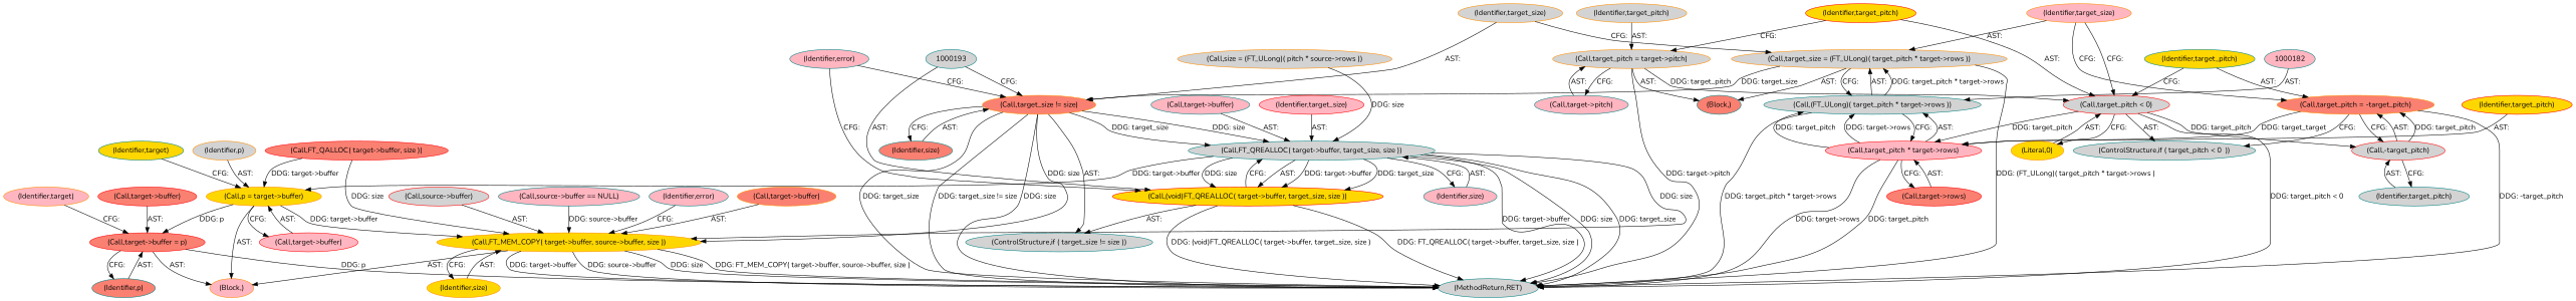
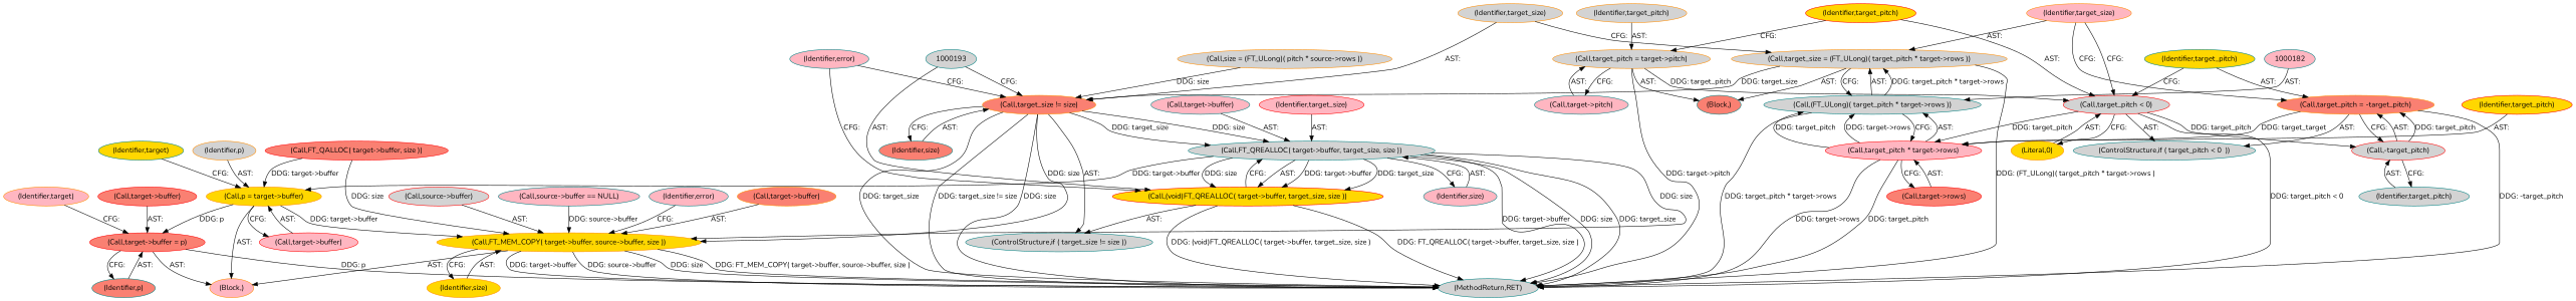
  digraph {
    fontname=Nunito
    node [color=teal fillcolor=lightgrey fontname=Nunito style=filled]
    edge [fontname=Nunito]
    n1 [color=darkorange label="(Call,target_size = (FT_ULong)( target_pitch * target->rows ))"]
    n2 [label="(Call,(FT_ULong)( target_pitch * target->rows ))"]
    n3 [color=darkorange fillcolor=salmon label="(Call,target_size != size)"]
    n4 [label="(MethodReturn,RET)"]
    n5 [fillcolor=salmon label="(Block,)"]
    n6 [color=red fillcolor=lightpink label="(Call,target_pitch * target->rows)"]
    n7 [label="(Call,FT_QREALLOC( target->buffer, target_size, size ))"]
    n8 [color=darkorange fillcolor=gold label="(Call,FT_MEM_COPY( target->buffer, source->buffer, size ))"]
    n9 [label="(ControlStructure,if ( target_size != size ))"]
    n10 [fillcolor=salmon label="(Identifier,size)"]
    n11 [color=red fillcolor=salmon label="(Call,target->rows)"]
    n12 [color=darkorange fillcolor=salmon label="(Call,target_pitch = -target_pitch)"]
    n13 [color=red label="(Call,-target_pitch)"]
    n14 [label="(ControlStructure,if ( target_pitch < 0  ))"]
    n15 [label="(Identifier,target_pitch)"]
    n16 [color=red label="(Call,target_pitch < 0)"]
    n17 [color=darkorange fillcolor=gold label="(Literal,0)"]
    n18 [color=darkorange label="(Call,target_pitch = target->pitch)"]
    n19 [fillcolor=lightpink label="(Call,target->pitch)"]
    n20 [color=red fillcolor=gold label="(Call,(void)FT_QREALLOC( target->buffer, target_size, size ))"]
    n21 [color=darkorange fillcolor=gold label="(Call,p = target->buffer)"]
    n22 [fillcolor=lightpink label="(Identifier,size)"]
    n23 [color=darkorange fillcolor=lightpink label="(Block,)"]
    n24 [color=darkorange fillcolor=gold label="(Identifier,size)"]
    n25 [color=red fillcolor=salmon label="(Call,target->buffer = p)"]
    n26 [color=red fillcolor=lightpink label="(Call,target->buffer)"]
    n27 [fillcolor=salmon label="(Identifier,p)"]
    n28 [fillcolor=lightpink label="(Call,target->buffer)"]
    n29 [color=darkorange fillcolor=lightpink label="(Identifier,target)"]
    n30 [color=red label="(Call,source->buffer)"]
    n31 [color=darkorange fillcolor=lightpink label="(Identifier,target_size)"]
    n32 [fillcolor=gold label="(Identifier,target)"]
    n33 [fillcolor=gold label="(Identifier,target_pitch)"]
    n34 [color=red fillcolor=lightpink label="(Identifier,target_size)"]
    n35 [fillcolor=lightpink label="(Call,source->buffer == NULL)"]
    n36 [color=darkorange label="(Identifier,target_size)"]
    n37 [color=darkorange label="(Call,size = (FT_ULong)( pitch * source->rows ))"]
    n38 [color=darkorange label="(Identifier,p)"]
    n39 [fillcolor=lightpink label="(Identifier,error)"]
    n40 [fillcolor=lightpink label="(Identifier,error)"]
    n41 [color=red fillcolor=gold label="(Identifier,target_pitch)"]
    n42 [color=darkorange fillcolor=salmon label="(Call,target->buffer)"]
    n43 [color=red fillcolor=salmon label="(Call,target->buffer)"]
    n44 [color=red fillcolor=salmon label="(Call,FT_QALLOC( target->buffer, size ))"]
    n45 [color=darkorange label="(Identifier,target_pitch)"]
    n46 [color=red fillcolor=gold label="(Identifier,target_pitch)"]
    1000182 [fillcolor=lightpink]
    1000193
    n1 -> n2 [label="CFG: "]
    n1 -> n3 [label="DDG: target_size"]
    n1 -> n4 [label="DDG: (FT_ULong)( target_pitch * target->rows )"]
    n1 -> n5 [label="AST: "]
    n2 -> n1 [label="AST: "]
    n2 -> n1 [label="DDG: target_pitch * target->rows"]
    n2 -> n4 [label="DDG: target_pitch * target->rows"]
    n2 -> n6 [label="CFG: "]
    n3 -> n4 [label="DDG: target_size"]
    n3 -> n4 [label="DDG: target_size != size"]
    n3 -> n4 [label="DDG: size"]
    n3 -> n7 [label="DDG: target_size"]
    n3 -> n7 [label="DDG: size"]
    n3 -> n8 [label="DDG: size"]
    n3 -> n9 [label="AST: "]
    n3 -> n10 [label="CFG: "]
    n6 -> n2 [label="AST: "]
    n6 -> n2 [label="DDG: target_pitch"]
    n6 -> n2 [label="DDG: target->rows"]
    n6 -> n4 [label="DDG: target->rows"]
    n6 -> n4 [label="DDG: target_pitch"]
    n6 -> n11 [label="CFG: "]
    n7 -> n4 [label="DDG: target->buffer"]
    n7 -> n4 [label="DDG: size"]
    n7 -> n4 [label="DDG: target_size"]
    n7 -> n8 [label="DDG: size"]
    n7 -> n20 [label="AST: "]
    n7 -> n20 [label="DDG: target->buffer"]
    n7 -> n20 [label="DDG: target_size"]
    n7 -> n20 [label="DDG: size"]
    n7 -> n21 [label="DDG: target->buffer"]
    n7 -> n22 [label="CFG: "]
    n8 -> n4 [label="DDG: size"]
    n8 -> n4 [label="DDG: FT_MEM_COPY( target->buffer, source->buffer, size )"]
    n8 -> n4 [label="DDG: target->buffer"]
    n8 -> n4 [label="DDG: source->buffer"]
    n8 -> n23 [label="AST: "]
    n8 -> n24 [label="CFG: "]
    n10 -> n3 [label="AST: "]
    n11 -> n6 [label="AST: "]
    n12 -> n4 [label="DDG: -target_pitch"]
    n12 -> n6 [label="DDG: target_target"]
    n12 -> n13 [label="CFG: "]
-   n12 -> n14 [label="CFG: "]
+   n12 -> n14 [label="AST: "]
    n13 -> n12 [label="AST: "]
    n13 -> n12 [label="DDG: target_pitch"]
    n13 -> n15 [label="CFG: "]
    n15 -> n13 [label="AST: "]
    n16 -> n4 [label="DDG: target_pitch < 0"]
    n16 -> n6 [label="DDG: target_pitch"]
    n16 -> n13 [label="DDG: target_pitch"]
    n16 -> n14 [label="AST: "]
    n16 -> n17 [label="CFG: "]
    n17 -> n16 [label="AST: "]
    n18 -> n4 [label="DDG: target->pitch"]
    n18 -> n5 [label="AST: "]
    n18 -> n16 [label="DDG: target_pitch"]
    n18 -> n19 [label="CFG: "]
    n19 -> n18 [label="AST: "]
    n20 -> n4 [label="DDG: FT_QREALLOC( target->buffer, target_size, size )"]
    n20 -> n4 [label="DDG: (void)FT_QREALLOC( target->buffer, target_size, size )"]
    n20 -> n7 [label="CFG: "]
    n20 -> n9 [label="AST: "]
    n21 -> n8 [label="DDG: target->buffer"]
    n21 -> n23 [label="AST: "]
    n21 -> n25 [label="DDG: p"]
    n21 -> n26 [label="CFG: "]
    n22 -> n7 [label="AST: "]
    n24 -> n8 [label="AST: "]
    n25 -> n4 [label="DDG: p"]
    n25 -> n23 [label="AST: "]
    n25 -> n27 [label="CFG: "]
    n26 -> n21 [label="AST: "]
    n27 -> n25 [label="AST: "]
    n28 -> n7 [label="AST: "]
    n29 -> n25 [label="CFG: "]
    n30 -> n8 [label="AST: "]
    n31 -> n1 [label="AST: "]
    n31 -> n12 [label="CFG: "]
    n31 -> n16 [label="CFG: "]
    n32 -> n21 [label="CFG: "]
    n33 -> n12 [label="AST: "]
    n33 -> n16 [label="CFG: "]
    n34 -> n7 [label="AST: "]
    n35 -> n8 [label="DDG: source->buffer"]
    n36 -> n1 [label="CFG: "]
    n36 -> n3 [label="AST: "]
-   n37 -> n7 [label="DDG: size"]
+   n37 -> n3 [label="DDG: size"]
    n38 -> n21 [label="AST: "]
    n39 -> n3 [label="CFG: "]
    n39 -> n20 [label="CFG: "]
    n40 -> n8 [label="CFG: "]
    n41 -> n6 [label="AST: "]
    n42 -> n8 [label="AST: "]
    n43 -> n25 [label="AST: "]
    n44 -> n8 [label="DDG: size"]
    n44 -> n21 [label="DDG: target->buffer"]
    n45 -> n18 [label="AST: "]
    n46 -> n16 [label="AST: "]
    n46 -> n18 [label="CFG: "]
    1000182 -> n2 [label="AST: "]
    1000193 -> n3 [label="CFG: "]
    1000193 -> n20 [label="AST: "]
  }
